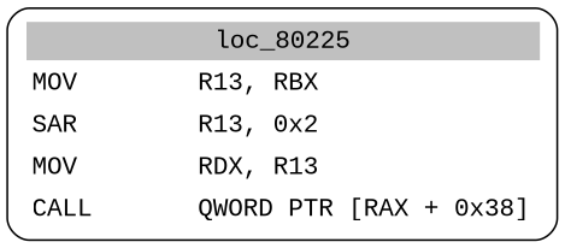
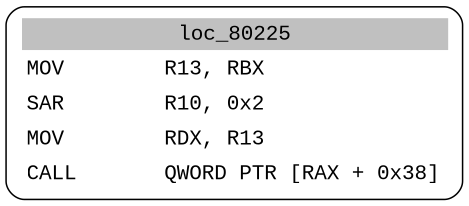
  digraph {
-   n1 [fontname="Courier New" label=<<table border="0" cellborder="0" cellpadding="3"><tr><td align="center" colspan="2" bgcolor="grey">loc_80225</td></tr><tr><td align="left">MOV        R13, RBX</td></tr><tr><td align="left">SAR        R13, 0x2</td></tr><tr><td align="left">MOV        RDX, R13</td></tr><tr><td align="left">CALL       QWORD PTR [RAX + 0x38]</td></tr></table>> shape=Mrecord]
+   n1 [fontname="Courier New" label=<<table border="0" cellborder="0" cellpadding="3"><tr><td align="center" colspan="2" bgcolor="grey">loc_80225</td></tr><tr><td align="left">MOV        R13, RBX</td></tr><tr><td align="left">SAR        R10, 0x2</td></tr><tr><td align="left">MOV        RDX, R13</td></tr><tr><td align="left">CALL       QWORD PTR [RAX + 0x38]</td></tr></table>> shape=Mrecord]
  }
